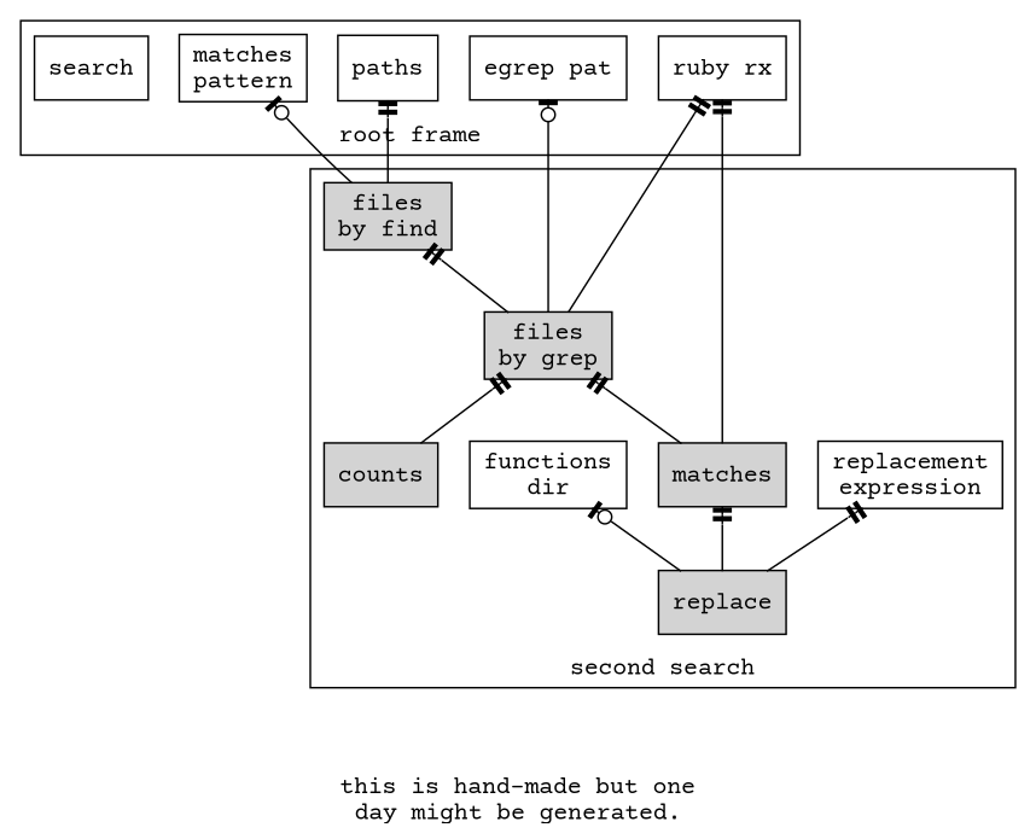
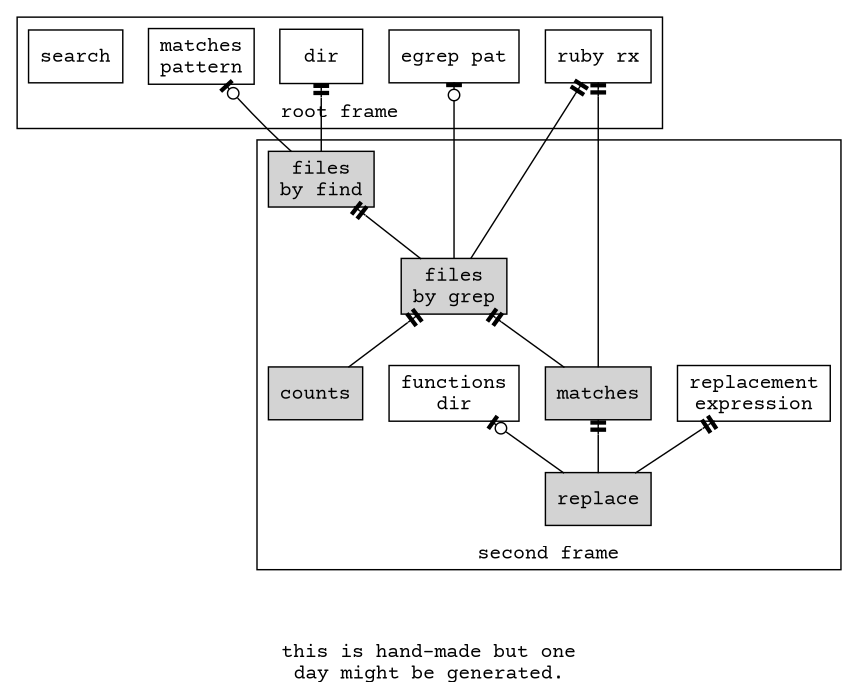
  digraph {
    fontname="Courier Prime"
    label="this is hand-made but one\nday might be generated."
    rankdir=BT
    node [fontname="Courier Prime" shape=record]
    edge [arrowhead=teetee arrowtail=none dir=both fontname="Courier Prime" labeldistance=1]
    n1 [label="ruby rx"]
    n2 [label="egrep pat"]
-   paths
+   paths [label=dir]
    n4 [label="matches\npattern"]
    search
    n6 [label="files\nby find" style=filled]
    n7 [label="files\nby grep" style=filled]
    counts [style=filled]
    matches [style=filled]
    n10 [label="replacement\nexpression"]
    replace [style=filled]
    n12 [label="functions\ndir"]
    subgraph cluster_1 {
      label="root frame"
      n1
      n2
      paths
      n4
      search
    }
    subgraph cluster_2 {
-     label="second search"
+     label="second frame"
      n6
      n7
      counts
      matches
      n10
      replace
      n12
    }
    n6 -> paths
    n6 -> n4 [arrowhead=teeodot]
    n7 -> n1
    n7 -> n2 [arrowhead=teeodot]
    n7 -> n6
    counts -> n7
    matches -> n1
    matches -> n7
    replace -> matches
    replace -> n10
    replace -> n12 [arrowhead=teeodot]
  }
